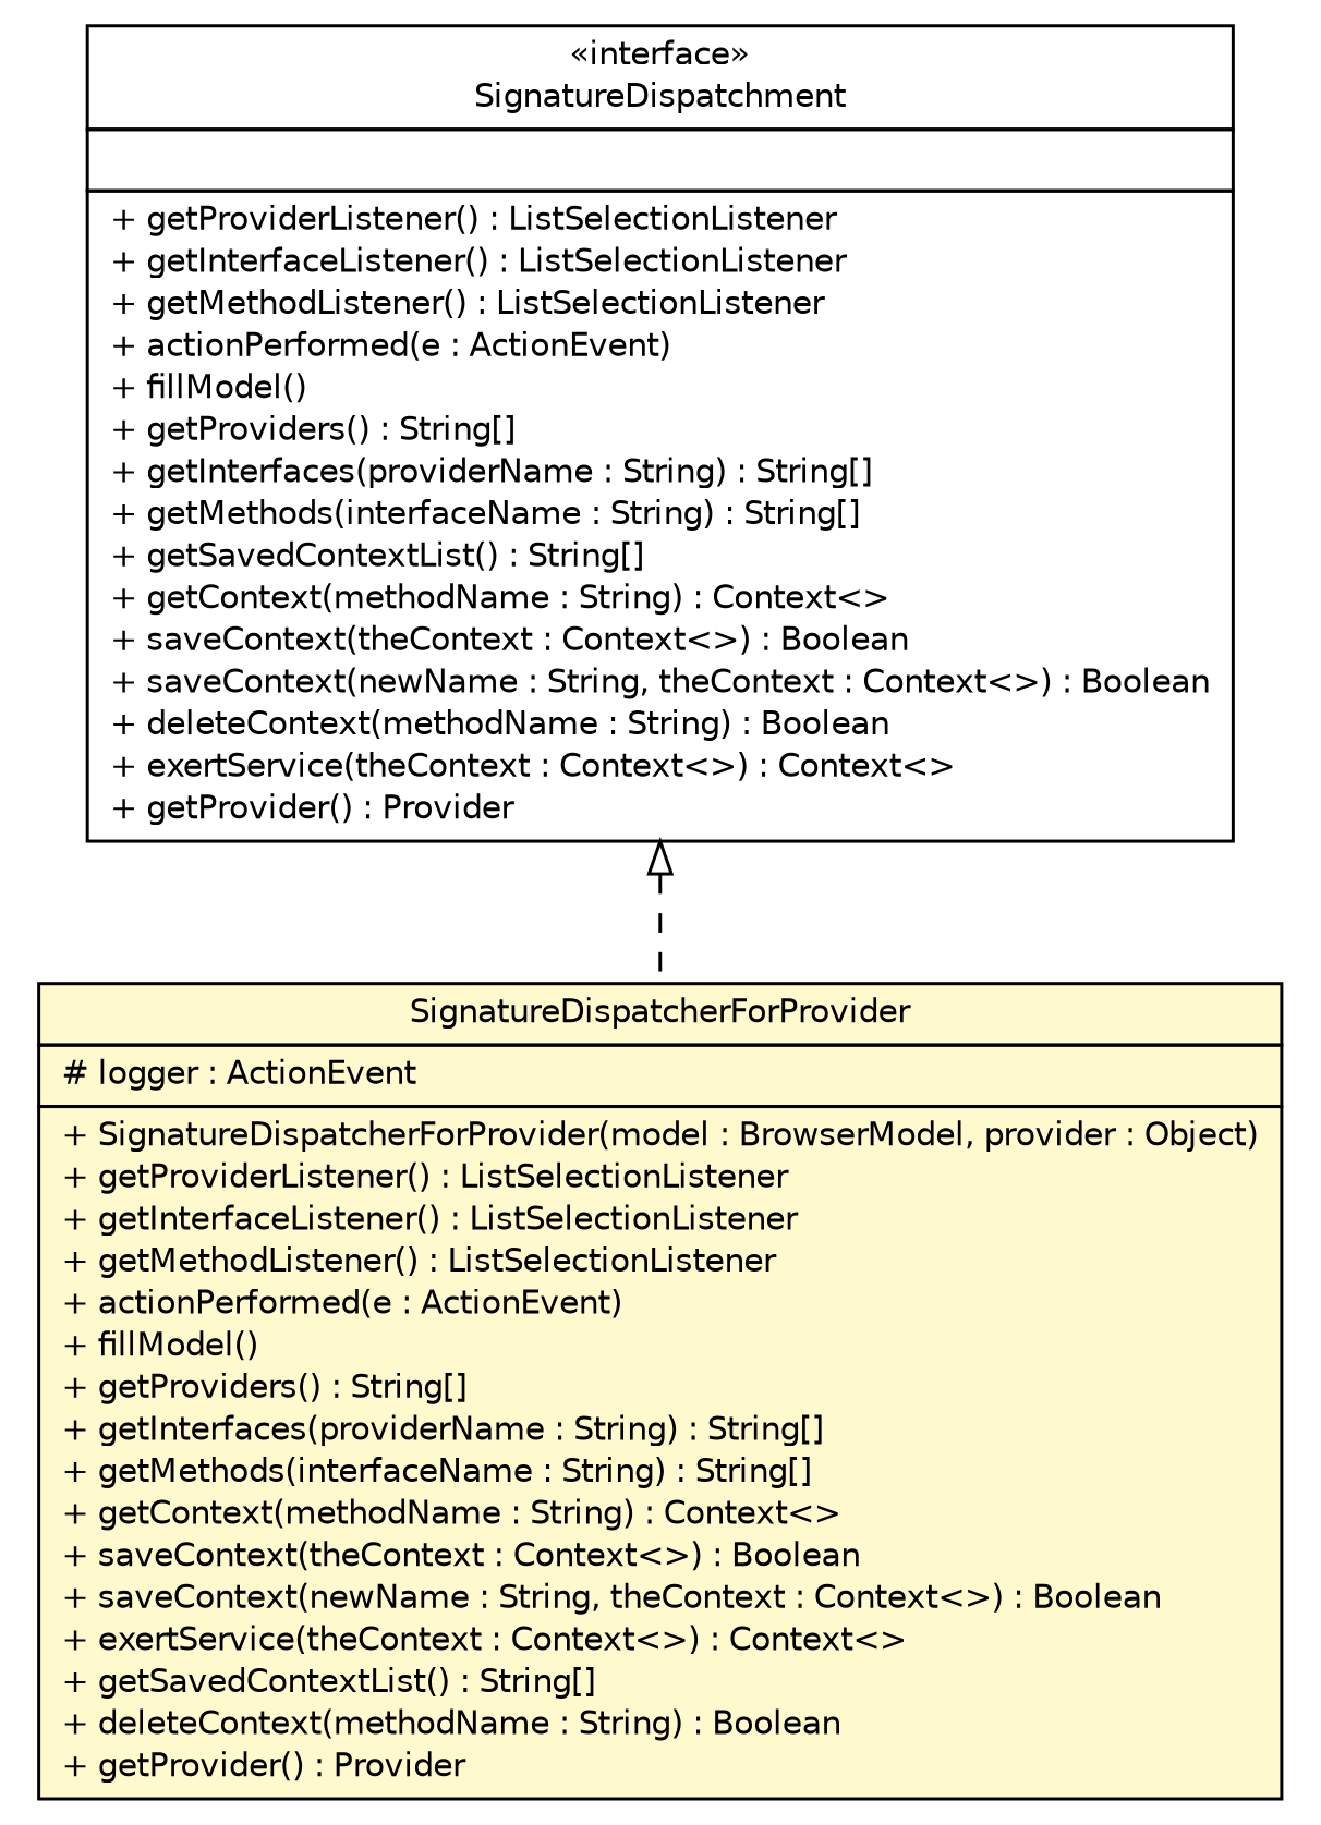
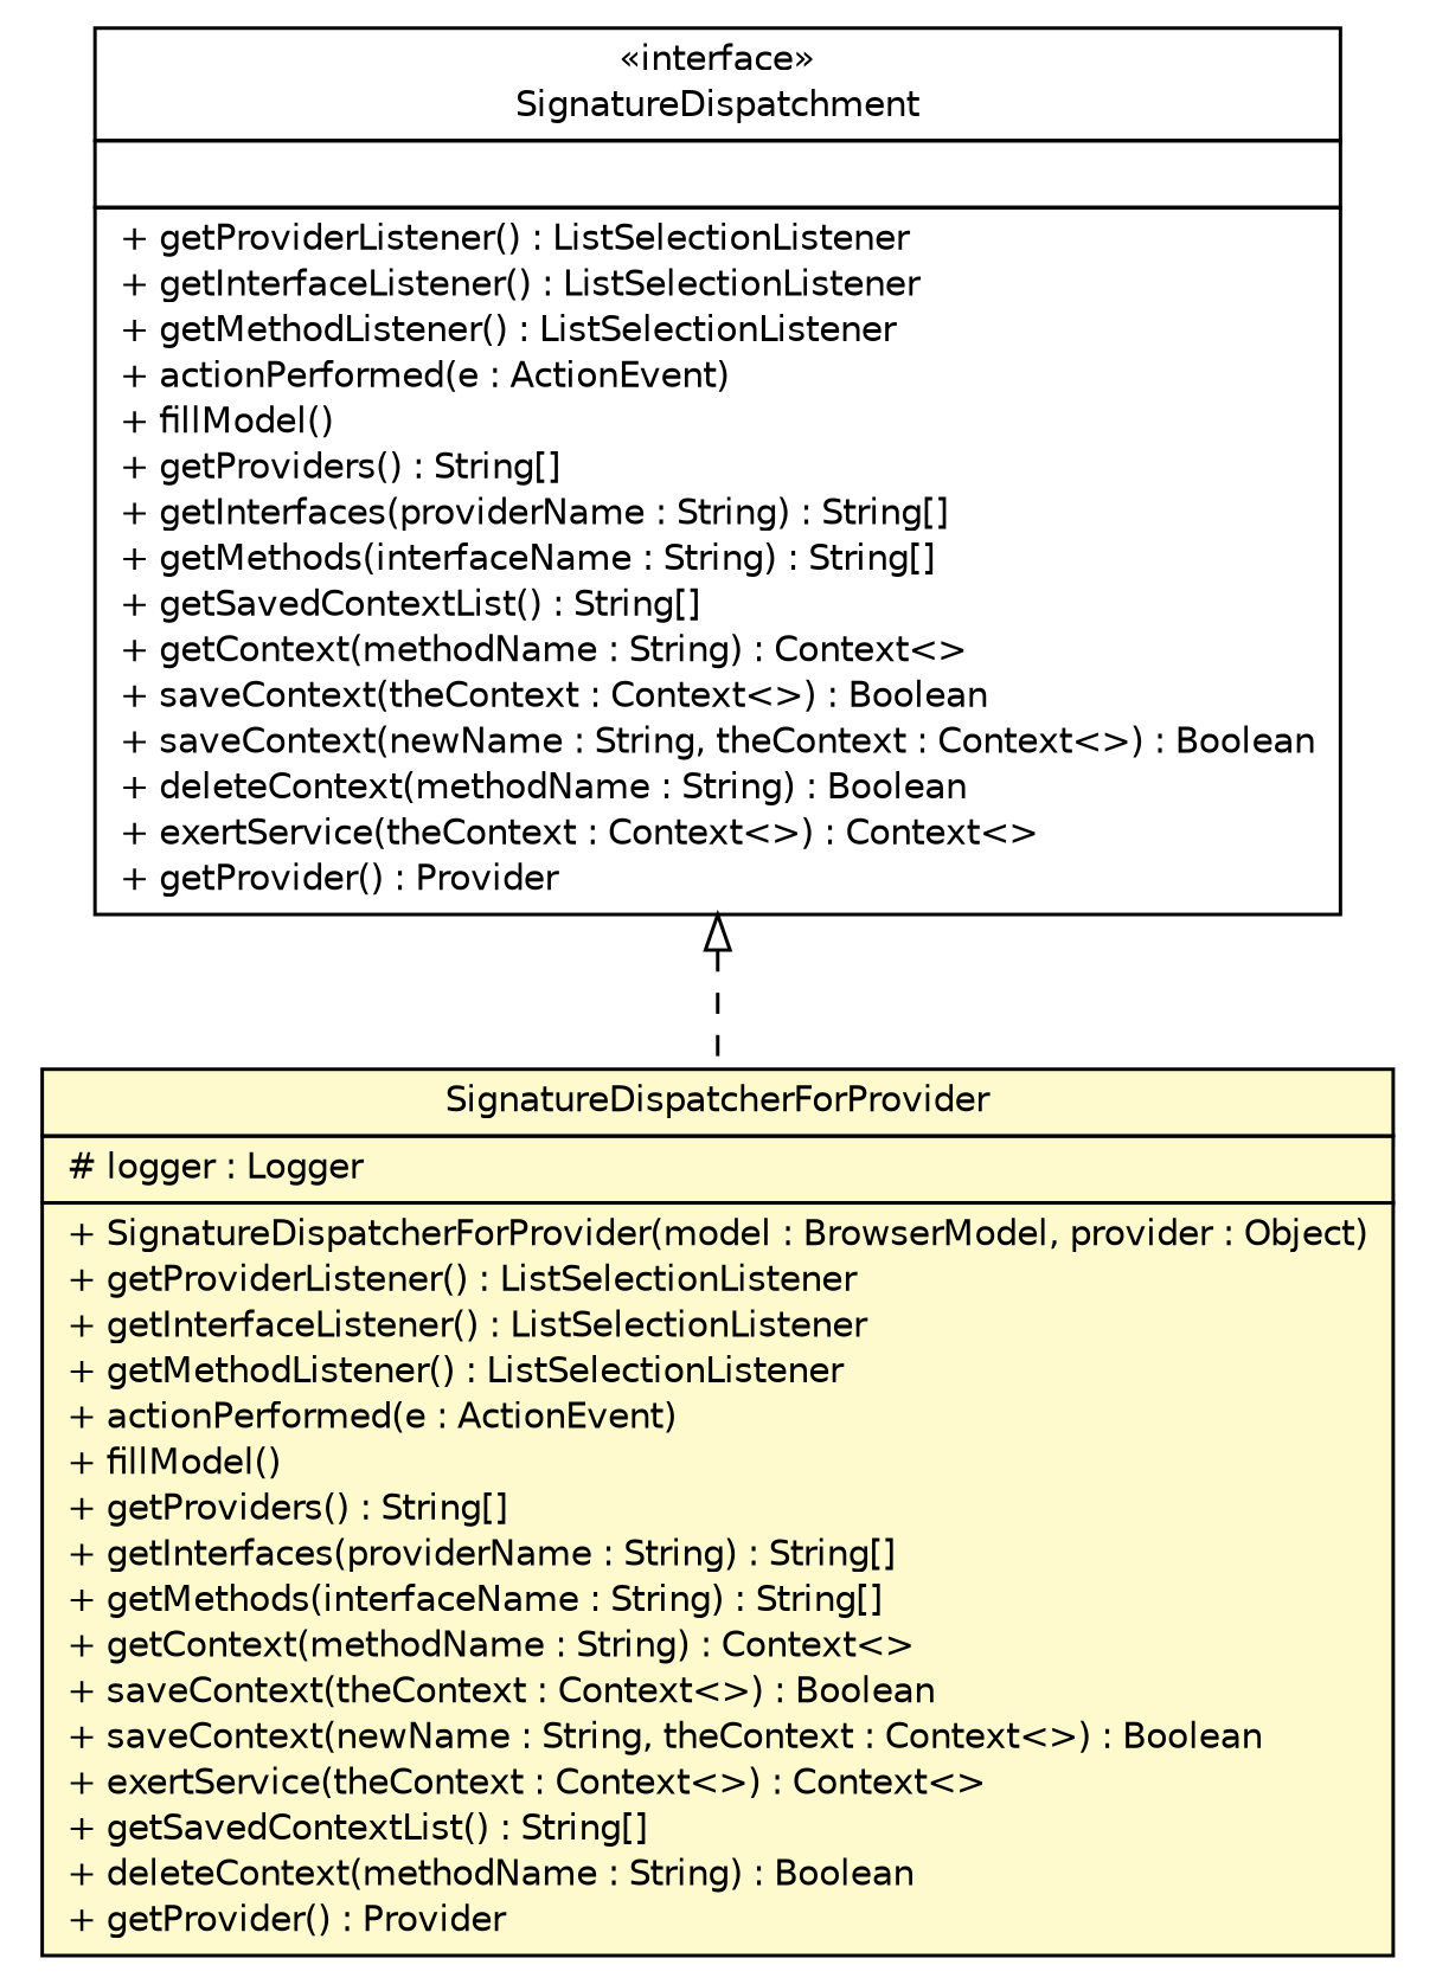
  digraph {
    nodesep=0.25
    ranksep=0.5
    node [fontcolor=black fontname=Helvetica fontsize=10.0 shape=plaintext]
    n1 [label=<<table title="sorcer.core.provider.cataloger.ui.SignatureDispatchment" border="0" cellborder="1" cellspacing="0" cellpadding="2" port="p" href="./SignatureDispatchment.html"> 		<tr><td><table border="0" cellspacing="0" cellpadding="1"> <tr><td align="center" balign="center"> &#171;interface&#187; </td></tr> <tr><td align="center" balign="center"> SignatureDispatchment </td></tr> 		</table></td></tr> 		<tr><td><table border="0" cellspacing="0" cellpadding="1"> <tr><td align="left" balign="left">  </td></tr> 		</table></td></tr> 		<tr><td><table border="0" cellspacing="0" cellpadding="1"> <tr><td align="left" balign="left"> + getProviderListener() : ListSelectionListener </td></tr> <tr><td align="left" balign="left"> + getInterfaceListener() : ListSelectionListener </td></tr> <tr><td align="left" balign="left"> + getMethodListener() : ListSelectionListener </td></tr> <tr><td align="left" balign="left"> + actionPerformed(e : ActionEvent) </td></tr> <tr><td align="left" balign="left"> + fillModel() </td></tr> <tr><td align="left" balign="left"> + getProviders() : String[] </td></tr> <tr><td align="left" balign="left"> + getInterfaces(providerName : String) : String[] </td></tr> <tr><td align="left" balign="left"> + getMethods(interfaceName : String) : String[] </td></tr> <tr><td align="left" balign="left"> + getSavedContextList() : String[] </td></tr> <tr><td align="left" balign="left"> + getContext(methodName : String) : Context&lt;&gt; </td></tr> <tr><td align="left" balign="left"> + saveContext(theContext : Context&lt;&gt;) : Boolean </td></tr> <tr><td align="left" balign="left"> + saveContext(newName : String, theContext : Context&lt;&gt;) : Boolean </td></tr> <tr><td align="left" balign="left"> + deleteContext(methodName : String) : Boolean </td></tr> <tr><td align="left" balign="left"> + exertService(theContext : Context&lt;&gt;) : Context&lt;&gt; </td></tr> <tr><td align="left" balign="left"> + getProvider() : Provider </td></tr> 		</table></td></tr> 		</table>>]
-   n2 [label=<<table title="sorcer.core.provider.cataloger.ui.SignatureDispatcherForProvider" border="0" cellborder="1" cellspacing="0" cellpadding="2" port="p" bgcolor="lemonChiffon" href="./SignatureDispatcherForProvider.html"> 		<tr><td><table border="0" cellspacing="0" cellpadding="1"> <tr><td align="center" balign="center"> SignatureDispatcherForProvider </td></tr> 		</table></td></tr> 		<tr><td><table border="0" cellspacing="0" cellpadding="1"> <tr><td align="left" balign="left"> # logger : ActionEvent </td></tr> 		</table></td></tr> 		<tr><td><table border="0" cellspacing="0" cellpadding="1"> <tr><td align="left" balign="left"> + SignatureDispatcherForProvider(model : BrowserModel, provider : Object) </td></tr> <tr><td align="left" balign="left"> + getProviderListener() : ListSelectionListener </td></tr> <tr><td align="left" balign="left"> + getInterfaceListener() : ListSelectionListener </td></tr> <tr><td align="left" balign="left"> + getMethodListener() : ListSelectionListener </td></tr> <tr><td align="left" balign="left"> + actionPerformed(e : ActionEvent) </td></tr> <tr><td align="left" balign="left"> + fillModel() </td></tr> <tr><td align="left" balign="left"> + getProviders() : String[] </td></tr> <tr><td align="left" balign="left"> + getInterfaces(providerName : String) : String[] </td></tr> <tr><td align="left" balign="left"> + getMethods(interfaceName : String) : String[] </td></tr> <tr><td align="left" balign="left"> + getContext(methodName : String) : Context&lt;&gt; </td></tr> <tr><td align="left" balign="left"> + saveContext(theContext : Context&lt;&gt;) : Boolean </td></tr> <tr><td align="left" balign="left"> + saveContext(newName : String, theContext : Context&lt;&gt;) : Boolean </td></tr> <tr><td align="left" balign="left"> + exertService(theContext : Context&lt;&gt;) : Context&lt;&gt; </td></tr> <tr><td align="left" balign="left"> + getSavedContextList() : String[] </td></tr> <tr><td align="left" balign="left"> + deleteContext(methodName : String) : Boolean </td></tr> <tr><td align="left" balign="left"> + getProvider() : Provider </td></tr> 		</table></td></tr> 		</table>>]
+   n2 [label=<<table title="sorcer.core.provider.cataloger.ui.SignatureDispatcherForProvider" border="0" cellborder="1" cellspacing="0" cellpadding="2" port="p" bgcolor="lemonChiffon" href="./SignatureDispatcherForProvider.html"> 		<tr><td><table border="0" cellspacing="0" cellpadding="1"> <tr><td align="center" balign="center"> SignatureDispatcherForProvider </td></tr> 		</table></td></tr> 		<tr><td><table border="0" cellspacing="0" cellpadding="1"> <tr><td align="left" balign="left"> # logger : Logger </td></tr> 		</table></td></tr> 		<tr><td><table border="0" cellspacing="0" cellpadding="1"> <tr><td align="left" balign="left"> + SignatureDispatcherForProvider(model : BrowserModel, provider : Object) </td></tr> <tr><td align="left" balign="left"> + getProviderListener() : ListSelectionListener </td></tr> <tr><td align="left" balign="left"> + getInterfaceListener() : ListSelectionListener </td></tr> <tr><td align="left" balign="left"> + getMethodListener() : ListSelectionListener </td></tr> <tr><td align="left" balign="left"> + actionPerformed(e : ActionEvent) </td></tr> <tr><td align="left" balign="left"> + fillModel() </td></tr> <tr><td align="left" balign="left"> + getProviders() : String[] </td></tr> <tr><td align="left" balign="left"> + getInterfaces(providerName : String) : String[] </td></tr> <tr><td align="left" balign="left"> + getMethods(interfaceName : String) : String[] </td></tr> <tr><td align="left" balign="left"> + getContext(methodName : String) : Context&lt;&gt; </td></tr> <tr><td align="left" balign="left"> + saveContext(theContext : Context&lt;&gt;) : Boolean </td></tr> <tr><td align="left" balign="left"> + saveContext(newName : String, theContext : Context&lt;&gt;) : Boolean </td></tr> <tr><td align="left" balign="left"> + exertService(theContext : Context&lt;&gt;) : Context&lt;&gt; </td></tr> <tr><td align="left" balign="left"> + getSavedContextList() : String[] </td></tr> <tr><td align="left" balign="left"> + deleteContext(methodName : String) : Boolean </td></tr> <tr><td align="left" balign="left"> + getProvider() : Provider </td></tr> 		</table></td></tr> 		</table>>]
    n1 -> n2 [arrowtail=empty dir=back fontname=Helvetica fontsize=10 headport=p labelfontname=Helvetica labelfontsize=10 style=dashed tailport=p]
  }
